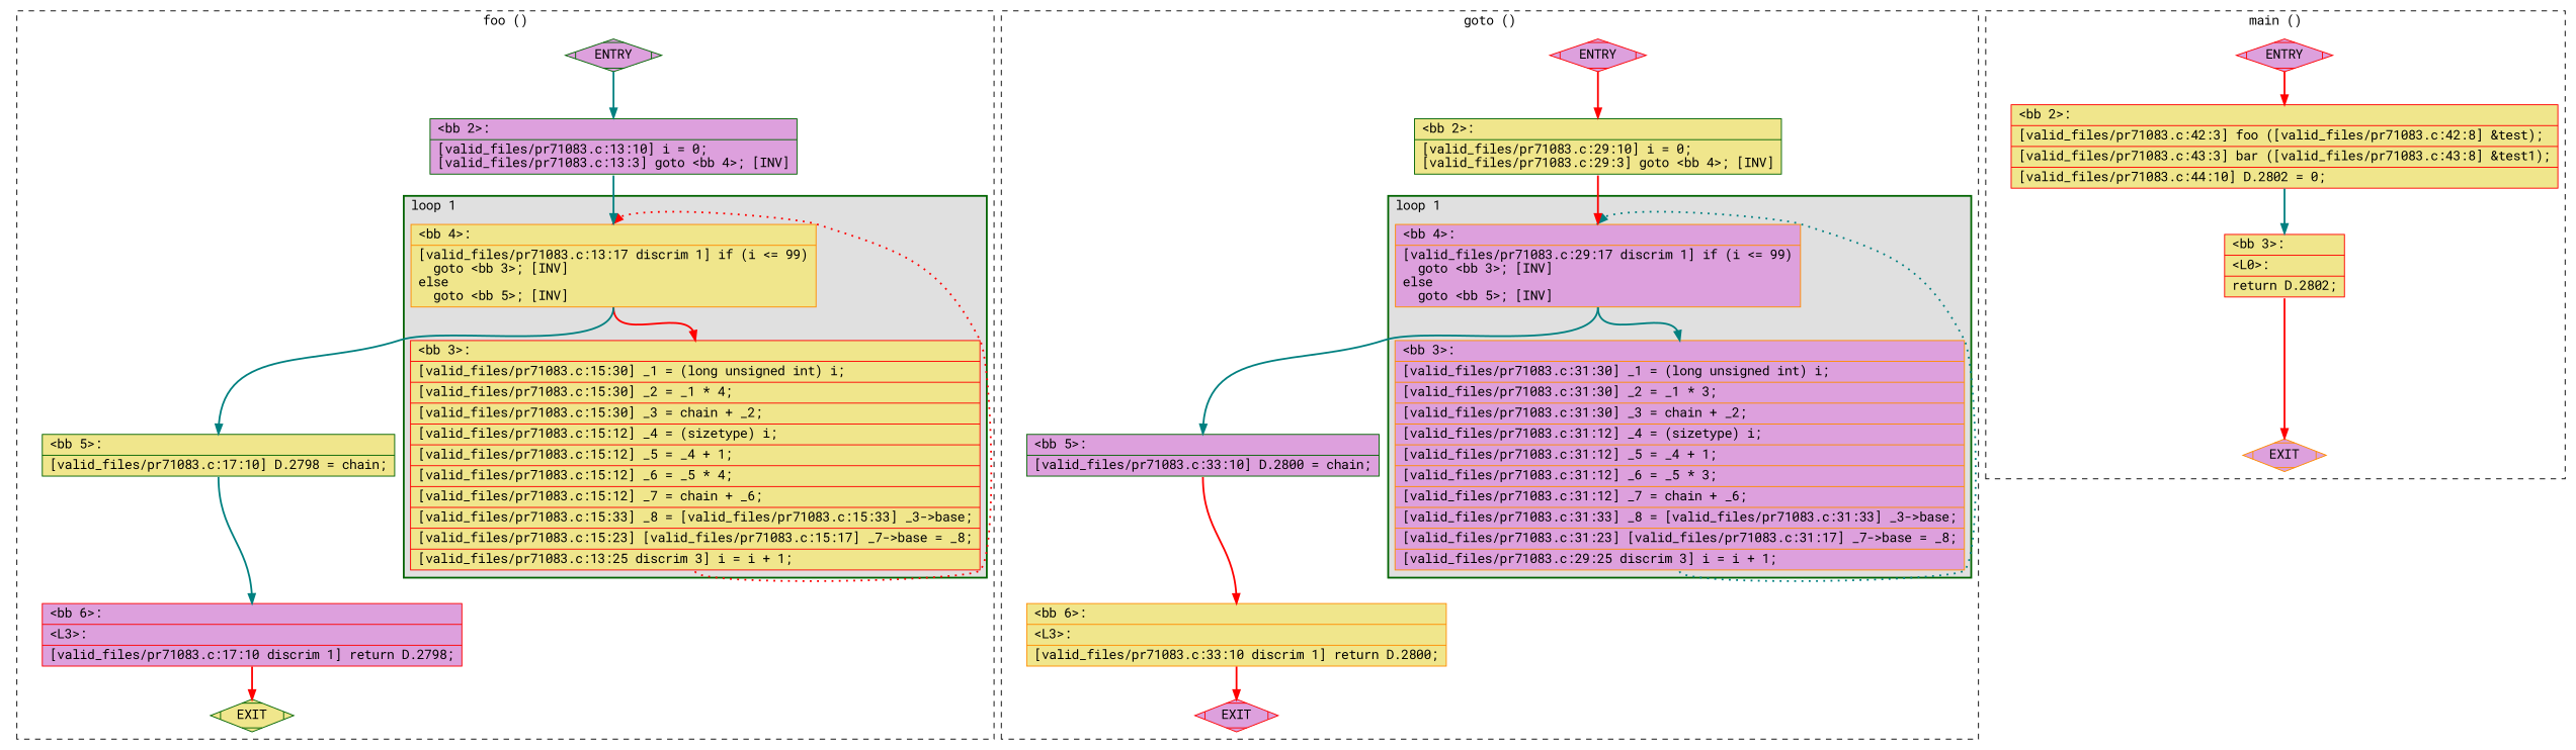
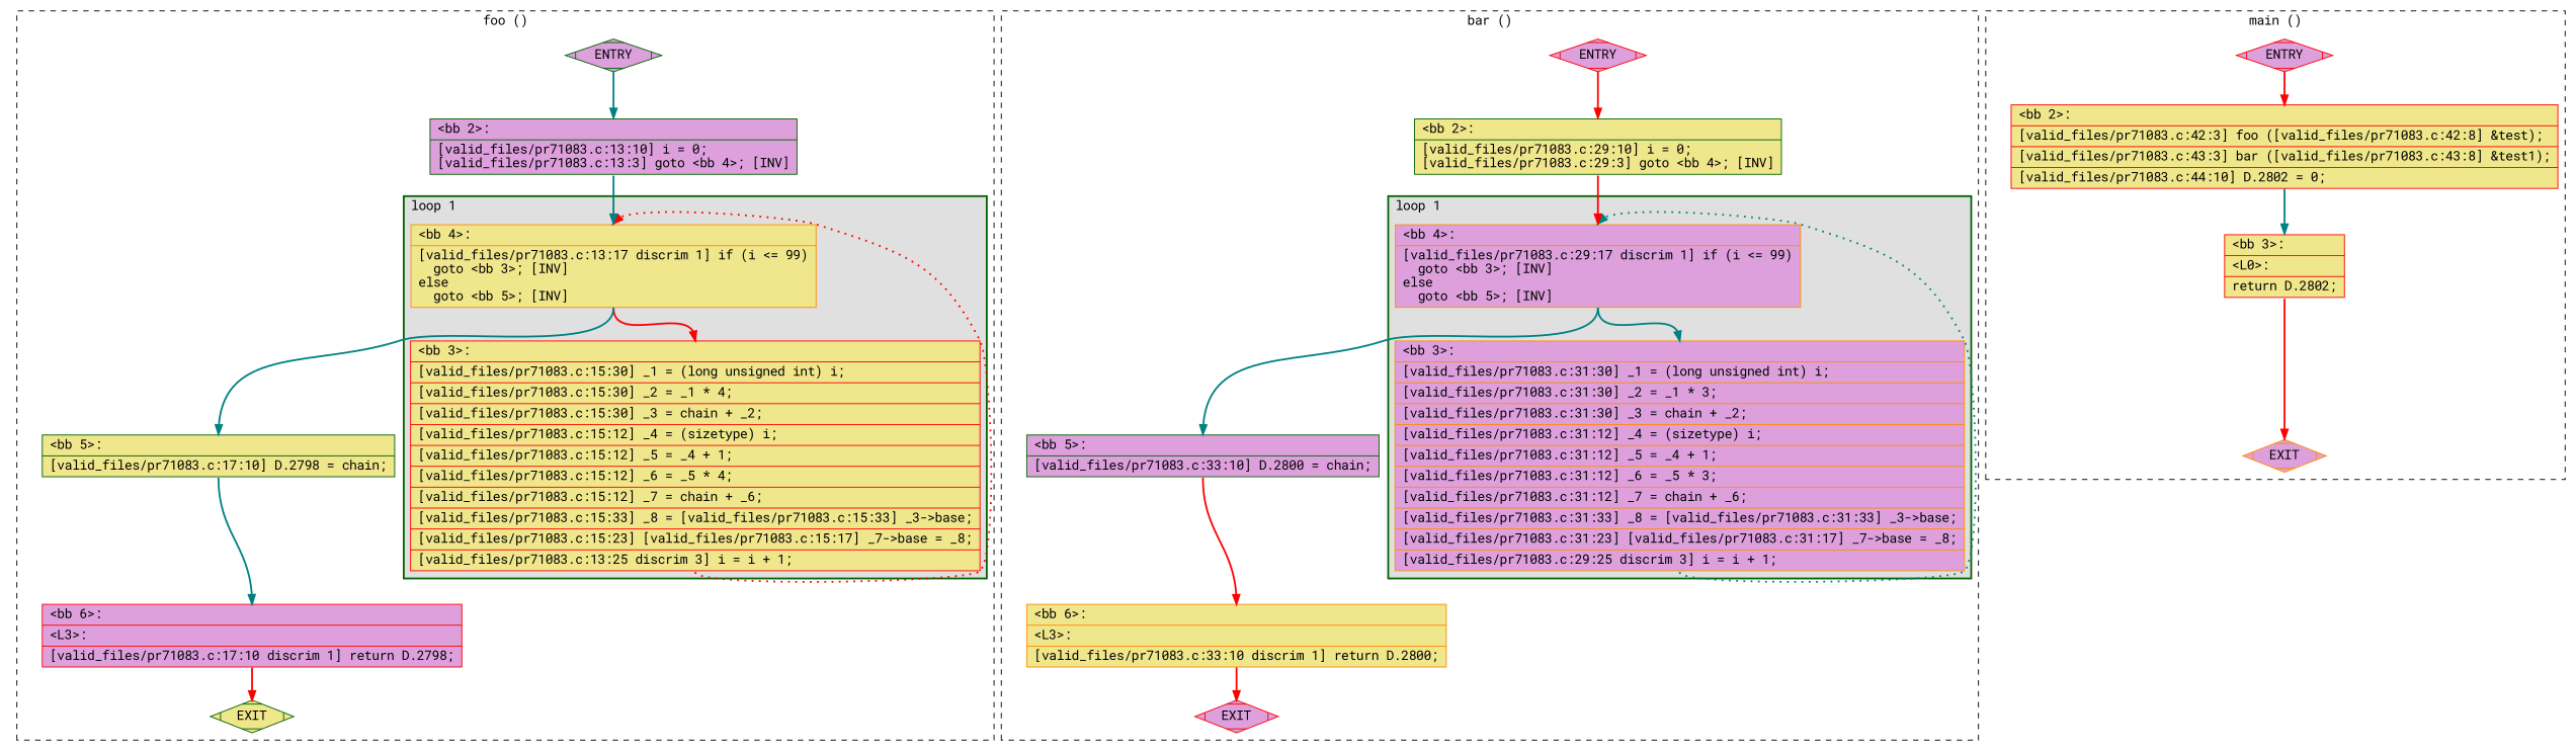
  digraph {
    fontname="Roboto Mono"
    node [fillcolor=plum shape=record style=filled color=red fontname="Roboto Mono"]
    edge [color=red constraint=true headport=n style="solid,bold" tailport=s weight=10 fontname="Roboto Mono"]
    n1 [fillcolor=khaki label="{\<bb\ 4\>:\l|[valid_files/pr71083.c:13:17\ discrim\ 1]\ if\ (i\ \<=\ 99)\l\ \ goto\ \<bb\ 3\>;\ [INV]\lelse\l\ \ goto\ \<bb\ 5\>;\ [INV]\l}" color=darkorange]
    n2 [fillcolor=khaki label="{\<bb\ 3\>:\l|[valid_files/pr71083.c:15:30]\ _1\ =\ (long\ unsigned\ int)\ i;\l|[valid_files/pr71083.c:15:30]\ _2\ =\ _1\ *\ 4;\l|[valid_files/pr71083.c:15:30]\ _3\ =\ chain\ +\ _2;\l|[valid_files/pr71083.c:15:12]\ _4\ =\ (sizetype)\ i;\l|[valid_files/pr71083.c:15:12]\ _5\ =\ _4\ +\ 1;\l|[valid_files/pr71083.c:15:12]\ _6\ =\ _5\ *\ 4;\l|[valid_files/pr71083.c:15:12]\ _7\ =\ chain\ +\ _6;\l|[valid_files/pr71083.c:15:33]\ _8\ =\ [valid_files/pr71083.c:15:33]\ _3-\>base;\l|[valid_files/pr71083.c:15:23]\ [valid_files/pr71083.c:15:17]\ _7-\>base\ =\ _8;\l|[valid_files/pr71083.c:13:25\ discrim\ 3]\ i\ =\ i\ +\ 1;\l}"]
    n3 [fillcolor=khaki label="{\<bb\ 5\>:\l|[valid_files/pr71083.c:17:10]\ D.2798\ =\ chain;\l}" color=darkgreen]
    n4 [label=ENTRY shape=Mdiamond color=darkgreen]
    n5 [fillcolor=khaki label=EXIT shape=Mdiamond color=darkgreen]
    n6 [label="{\<bb\ 2\>:\l|[valid_files/pr71083.c:13:10]\ i\ =\ 0;\l[valid_files/pr71083.c:13:3]\ goto\ \<bb\ 4\>;\ [INV]\l}" color=darkgreen]
    n7 [label="{\<bb\ 6\>:\l|\<L3\>:\l|[valid_files/pr71083.c:17:10\ discrim\ 1]\ return\ D.2798;\l}"]
    n8 [label="{\<bb\ 4\>:\l|[valid_files/pr71083.c:29:17\ discrim\ 1]\ if\ (i\ \<=\ 99)\l\ \ goto\ \<bb\ 3\>;\ [INV]\lelse\l\ \ goto\ \<bb\ 5\>;\ [INV]\l}" color=darkorange]
    n9 [label="{\<bb\ 3\>:\l|[valid_files/pr71083.c:31:30]\ _1\ =\ (long\ unsigned\ int)\ i;\l|[valid_files/pr71083.c:31:30]\ _2\ =\ _1\ *\ 3;\l|[valid_files/pr71083.c:31:30]\ _3\ =\ chain\ +\ _2;\l|[valid_files/pr71083.c:31:12]\ _4\ =\ (sizetype)\ i;\l|[valid_files/pr71083.c:31:12]\ _5\ =\ _4\ +\ 1;\l|[valid_files/pr71083.c:31:12]\ _6\ =\ _5\ *\ 3;\l|[valid_files/pr71083.c:31:12]\ _7\ =\ chain\ +\ _6;\l|[valid_files/pr71083.c:31:33]\ _8\ =\ [valid_files/pr71083.c:31:33]\ _3-\>base;\l|[valid_files/pr71083.c:31:23]\ [valid_files/pr71083.c:31:17]\ _7-\>base\ =\ _8;\l|[valid_files/pr71083.c:29:25\ discrim\ 3]\ i\ =\ i\ +\ 1;\l}" color=darkorange]
    n10 [label="{\<bb\ 5\>:\l|[valid_files/pr71083.c:33:10]\ D.2800\ =\ chain;\l}" color=darkgreen]
    n11 [label=ENTRY shape=Mdiamond]
    n12 [label=EXIT shape=Mdiamond]
    n13 [fillcolor=khaki label="{\<bb\ 2\>:\l|[valid_files/pr71083.c:29:10]\ i\ =\ 0;\l[valid_files/pr71083.c:29:3]\ goto\ \<bb\ 4\>;\ [INV]\l}" color=darkgreen]
    n14 [fillcolor=khaki label="{\<bb\ 6\>:\l|\<L3\>:\l|[valid_files/pr71083.c:33:10\ discrim\ 1]\ return\ D.2800;\l}" color=darkorange]
    n15 [label=ENTRY shape=Mdiamond]
    n16 [label=EXIT shape=Mdiamond color=darkorange]
    n17 [fillcolor=khaki label="{\<bb\ 2\>:\l|[valid_files/pr71083.c:42:3]\ foo\ ([valid_files/pr71083.c:42:8]\ &test);\l|[valid_files/pr71083.c:43:3]\ bar\ ([valid_files/pr71083.c:43:8]\ &test1);\l|[valid_files/pr71083.c:44:10]\ D.2802\ =\ 0;\l}"]
    n18 [fillcolor=khaki label="{\<bb\ 3\>:\l|\<L0\>:\l|return\ D.2802;\l}"]
    subgraph cluster_1 {
      color=black
      label="foo ()"
      style=dashed
      n3
      n4
      n5
      n6
      n7
      subgraph cluster_2 {
        color=darkgreen
        fillcolor=grey88
        label="loop 1"
        labeljust=l
        penwidth=2
        style=filled
        n1
        n2
      }
    }
    subgraph cluster_3 {
      color=black
-     label="goto ()"
+     label="bar ()"
      style=dashed
      n10
      n11
      n12
      n13
      n14
      subgraph cluster_4 {
        color=darkgreen
        fillcolor=grey88
        label="loop 1"
        labeljust=l
        penwidth=2
        style=filled
        n8
        n9
      }
    }
    subgraph cluster_5 {
      color=black
      label="main ()"
      style=dashed
      n15
      n16
      n17
      n18
    }
    n1 -> n2
    n1 -> n3 [color=teal]
    n2 -> n1 [constraint=false style="dotted,bold"]
    n3 -> n7 [color=teal weight=100]
    n4 -> n5 [style=invis color="" weight=""]
    n4 -> n6 [color=teal weight=100]
    n6 -> n1 [color=teal weight=100]
    n7 -> n5
    n8 -> n9 [color=teal]
    n8 -> n10 [color=teal]
    n9 -> n8 [color=teal constraint=false style="dotted,bold"]
    n10 -> n14 [weight=100]
    n11 -> n12 [style=invis color="" weight=""]
    n11 -> n13 [weight=100]
    n13 -> n8 [weight=100]
    n14 -> n12
    n15 -> n16 [style=invis color="" weight=""]
    n15 -> n17 [weight=100]
    n17 -> n18 [color=teal weight=100]
    n18 -> n16
  }
